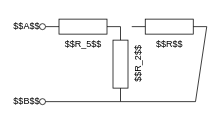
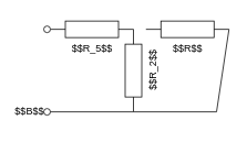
  <mxCell id="0" />
  <mxCell id="1" parent="0" />
  <mxCell id="2" value="$$R_5$$" style="pointerEvents=1;verticalLabelPosition=bottom;shadow=0;dashed=0;align=center;html=1;verticalAlign=top;shape=mxgraph.electrical.resistors.resistor_1;" vertex="1" parent="1"><mxGeometry x="60" y="25" width="100" height="20" as="geometry" /></mxCell>
  <mxCell id="3" value="$$R_2$$" style="pointerEvents=1;verticalLabelPosition=bottom;shadow=0;dashed=0;align=center;html=1;verticalAlign=top;shape=mxgraph.electrical.resistors.resistor_1;rotation=-90;" vertex="1" parent="1"><mxGeometry x="110" y="75" width="100" height="20" as="geometry" /></mxCell>
  <mxCell id="4" value="$$R$$" style="pointerEvents=1;verticalLabelPosition=bottom;shadow=0;dashed=0;align=center;html=1;verticalAlign=top;shape=mxgraph.electrical.resistors.resistor_1;" vertex="1" parent="1"><mxGeometry x="175" y="25" width="100" height="20" as="geometry" /></mxCell>
  <mxCell id="5" value="" style="endArrow=none;html=1;rounded=0;entryX=0;entryY=0.5;entryDx=0;entryDy=0;entryPerimeter=0;exitX=0;exitY=0.5;exitDx=0;exitDy=0;exitPerimeter=0;" edge="1" parent="1" source="3"><mxGeometry width="50" height="50" relative="1" as="geometry"><mxPoint x="130" y="305" as="sourcePoint" /><mxPoint x="260" y="135" as="targetPoint" /></mxGeometry></mxCell>
  <mxCell id="6" value="" style="ellipse;whiteSpace=wrap;html=1;aspect=fixed;" vertex="1" parent="1"><mxGeometry x="52" y="31" width="8" height="8" as="geometry" /></mxCell>
  <mxCell id="7" value="" style="ellipse;whiteSpace=wrap;html=1;aspect=fixed;" vertex="1" parent="1"><mxGeometry x="52" y="131" width="8" height="8" as="geometry" /></mxCell>
  <mxCell id="8" value="" style="endArrow=none;html=1;rounded=0;" edge="1" parent="1"><mxGeometry width="50" height="50" relative="1" as="geometry"><mxPoint x="60" y="135" as="sourcePoint" /><mxPoint x="160" y="135" as="targetPoint" /></mxGeometry></mxCell>
  <mxCell id="9" value="" style="endArrow=none;html=1;rounded=0;entryX=1;entryY=0.5;entryDx=0;entryDy=0;entryPerimeter=0;" edge="1" parent="1" target="4"><mxGeometry width="50" height="50" relative="1" as="geometry"><mxPoint x="260" y="135" as="sourcePoint" /><mxPoint x="290" y="165" as="targetPoint" /></mxGeometry></mxCell>
- <mxCell id="10" value="$$A$$" style="text;html=1;strokeColor=none;fillColor=none;align=center;verticalAlign=middle;whiteSpace=wrap;rounded=0;" vertex="1" parent="1"><mxGeometry x="20" y="20" width="30" height="30" as="geometry" /></mxCell>
  <mxCell id="11" value="$$B$$" style="text;html=1;strokeColor=none;fillColor=none;align=center;verticalAlign=middle;whiteSpace=wrap;rounded=0;" vertex="1" parent="1"><mxGeometry x="20" y="120" width="30" height="30" as="geometry" /></mxCell>
